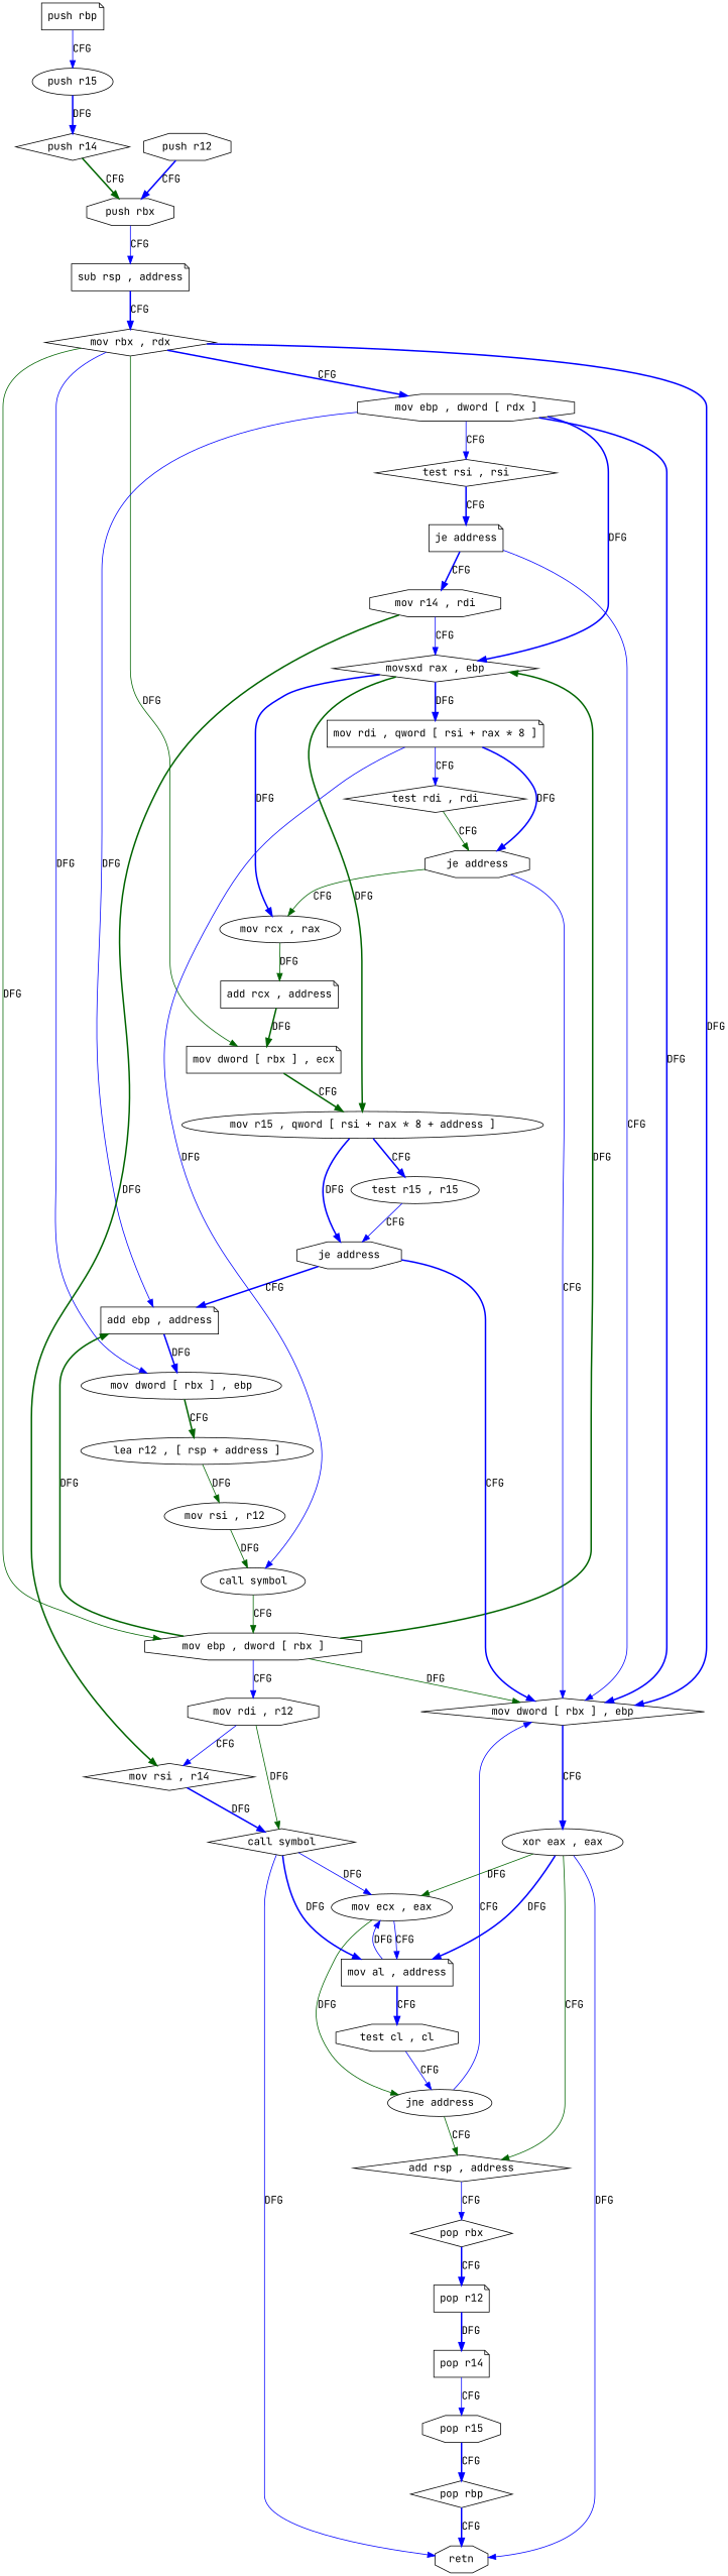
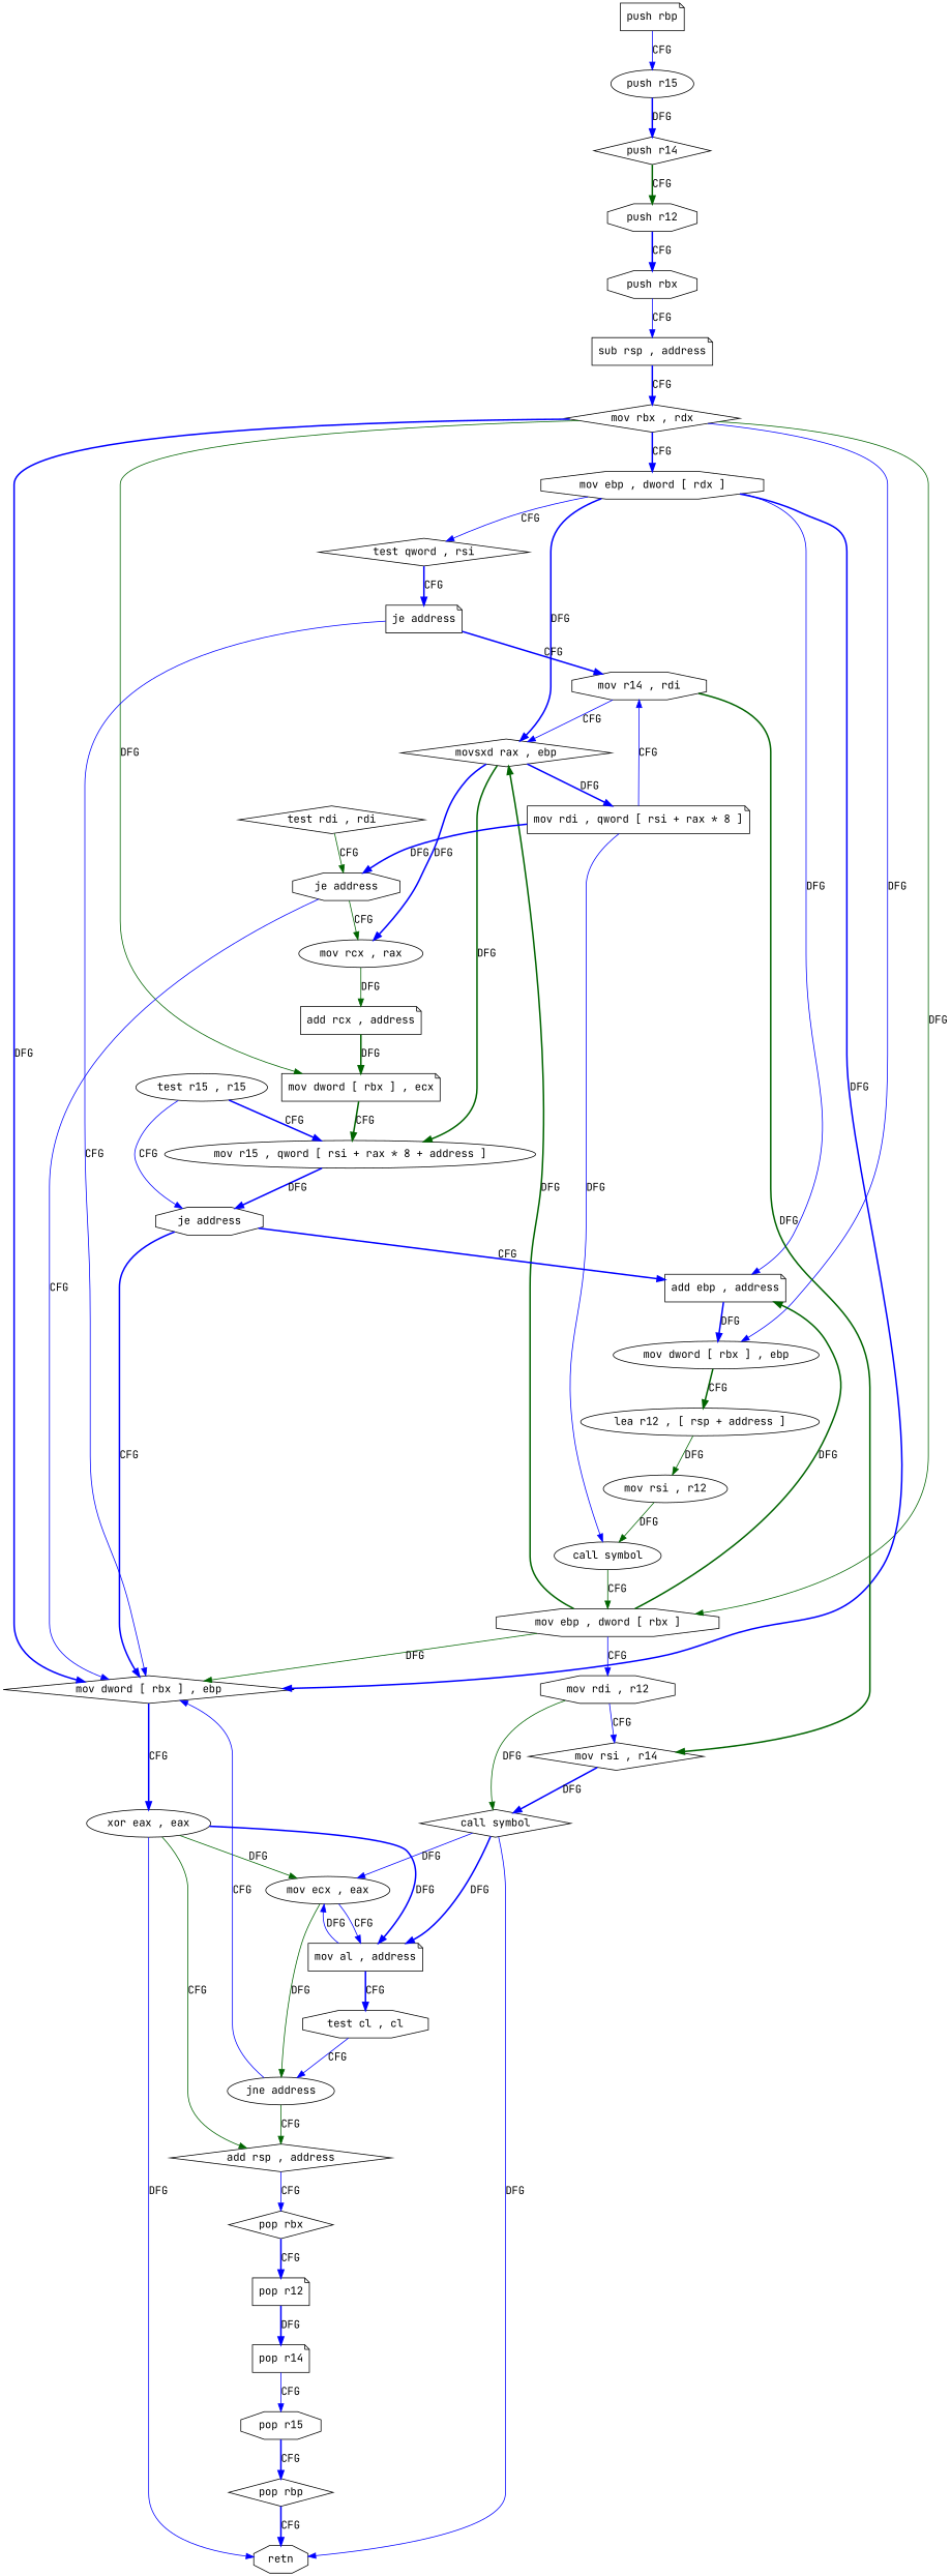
  digraph {
    fontname="JetBrains Mono"
    node [fontname="JetBrains Mono" shape=ellipse]
    edge [color=blue fontname="JetBrains Mono" style=solid]
    n1 [label="push rbp" shape=note]
    n2 [label="push r15"]
    n3 [label="push r14" shape=diamond]
    n4 [label="push r12" shape=octagon]
    n5 [label="push rbx" shape=octagon]
    n6 [label="sub rsp , address" shape=note]
    n7 [label="mov rbx , rdx" shape=diamond]
    n8 [label="mov ebp , dword [ rdx ]" shape=octagon]
    n9 [label="mov dword [ rbx ] , ebp" shape=diamond]
    n10 [label="mov dword [ rbx ] , ecx" shape=note]
    n11 [label="mov dword [ rbx ] , ebp"]
    n12 [label="mov ebp , dword [ rbx ]" shape=octagon]
-   n13 [label="test rsi , rsi" shape=diamond]
+   n13 [label="test qword , rsi" shape=diamond]
    n14 [label="movsxd rax , ebp" shape=diamond]
    n15 [label="add ebp , address" shape=note]
    n16 [label="xor eax , eax"]
    n17 [label="mov r15 , qword [ rsi + rax * 8 + address ]"]
    n18 [label="lea r12 , [ rsp + address ]"]
    n19 [label="mov rdi , r12" shape=octagon]
    n20 [label="je address" shape=note]
    n21 [label="mov rdi , qword [ rsi + rax * 8 ]" shape=note]
    n22 [label="mov rcx , rax"]
    n23 [label="mov r14 , rdi" shape=octagon]
    n24 [label="mov rsi , r14" shape=diamond]
    n25 [label="add rsp , address" shape=diamond]
    n26 [label="mov ecx , eax"]
    n27 [label="mov al , address" shape=note]
    n28 [label=retn shape=octagon]
    n29 [label="call symbol" shape=diamond]
    n30 [label="pop rbx" shape=diamond]
    n31 [label="jne address"]
    n32 [label="test cl , cl" shape=octagon]
    n33 [label="pop r12" shape=note]
    n34 [label="test rdi , rdi" shape=diamond]
    n35 [label="je address" shape=octagon]
    n36 [label="call symbol"]
    n37 [label="add rcx , address" shape=note]
    n38 [label="test r15 , r15"]
    n39 [label="je address" shape=octagon]
    n40 [label="mov rsi , r12"]
    n41 [label="pop r14" shape=note]
    n42 [label="pop r15" shape=octagon]
    n43 [label="pop rbp" shape=diamond]
    n1 -> n2 [label=CFG]
    n2 -> n3 [label=DFG style=bold]
-   n3 -> n5 [color=darkgreen label=CFG style=bold]
+   n3 -> n4 [color=darkgreen label=CFG style=bold]
    n4 -> n5 [label=CFG style=bold]
    n5 -> n6 [label=CFG]
    n6 -> n7 [label=CFG style=bold]
    n7 -> n8 [label=CFG style=bold]
    n7 -> n9 [label=DFG style=bold]
    n7 -> n10 [color=darkgreen label=DFG]
    n7 -> n11 [label=DFG]
    n7 -> n12 [color=darkgreen label=DFG]
    n8 -> n9 [label=DFG style=bold]
    n8 -> n13 [label=CFG]
    n8 -> n14 [label=DFG style=bold]
    n8 -> n15 [label=DFG]
    n9 -> n16 [label=CFG style=bold]
    n10 -> n17 [color=darkgreen label=CFG style=bold]
    n11 -> n18 [color=darkgreen label=CFG style=bold]
    n12 -> n9 [color=darkgreen label=DFG]
    n12 -> n14 [color=darkgreen label=DFG style=bold]
    n12 -> n15 [color=darkgreen label=DFG style=bold]
    n12 -> n19 [label=CFG]
    n13 -> n20 [label=CFG style=bold]
    n14 -> n17 [color=darkgreen label=DFG style=bold]
    n14 -> n21 [label=DFG style=bold]
    n14 -> n22 [label=DFG style=bold]
    n15 -> n11 [label=DFG style=bold]
    n16 -> n25 [color=darkgreen label=CFG]
    n16 -> n26 [color=darkgreen label=DFG]
    n16 -> n27 [label=DFG style=bold]
    n16 -> n28 [label=DFG]
-   n17 -> n38 [label=CFG style=bold]
+   n38 -> n17 [label=CFG style=bold]
    n17 -> n39 [label=DFG style=bold]
    n18 -> n40 [color=darkgreen label=DFG]
    n19 -> n24 [label=CFG]
    n19 -> n29 [color=darkgreen label=DFG]
    n20 -> n9 [label=CFG]
    n20 -> n23 [label=CFG style=bold]
-   n21 -> n34 [label=CFG]
+   n21 -> n23 [label=CFG]
    n21 -> n35 [label=DFG style=bold]
    n21 -> n36 [label=DFG]
    n22 -> n37 [color=darkgreen label=DFG]
    n23 -> n14 [label=CFG]
    n23 -> n24 [color=darkgreen label=DFG style=bold]
    n24 -> n29 [label=DFG style=bold]
    n25 -> n30 [label=CFG]
    n26 -> n27 [label=CFG]
    n26 -> n31 [color=darkgreen label=DFG]
    n27 -> n26 [label=DFG]
    n27 -> n32 [label=CFG style=bold]
    n29 -> n26 [label=DFG]
    n29 -> n27 [label=DFG style=bold]
    n29 -> n28 [label=DFG]
    n30 -> n33 [label=CFG style=bold]
    n31 -> n9 [label=CFG]
    n31 -> n25 [color=darkgreen label=CFG]
    n32 -> n31 [label=CFG]
    n33 -> n41 [label=DFG style=bold]
    n34 -> n35 [color=darkgreen label=CFG]
    n35 -> n9 [label=CFG]
    n35 -> n22 [color=darkgreen label=CFG]
    n36 -> n12 [color=darkgreen label=CFG]
    n37 -> n10 [color=darkgreen label=DFG style=bold]
    n38 -> n39 [label=CFG]
    n39 -> n9 [label=CFG style=bold]
    n39 -> n15 [label=CFG style=bold]
    n40 -> n36 [color=darkgreen label=DFG]
    n41 -> n42 [label=CFG]
    n42 -> n43 [label=CFG style=bold]
    n43 -> n28 [label=CFG style=bold]
  }
